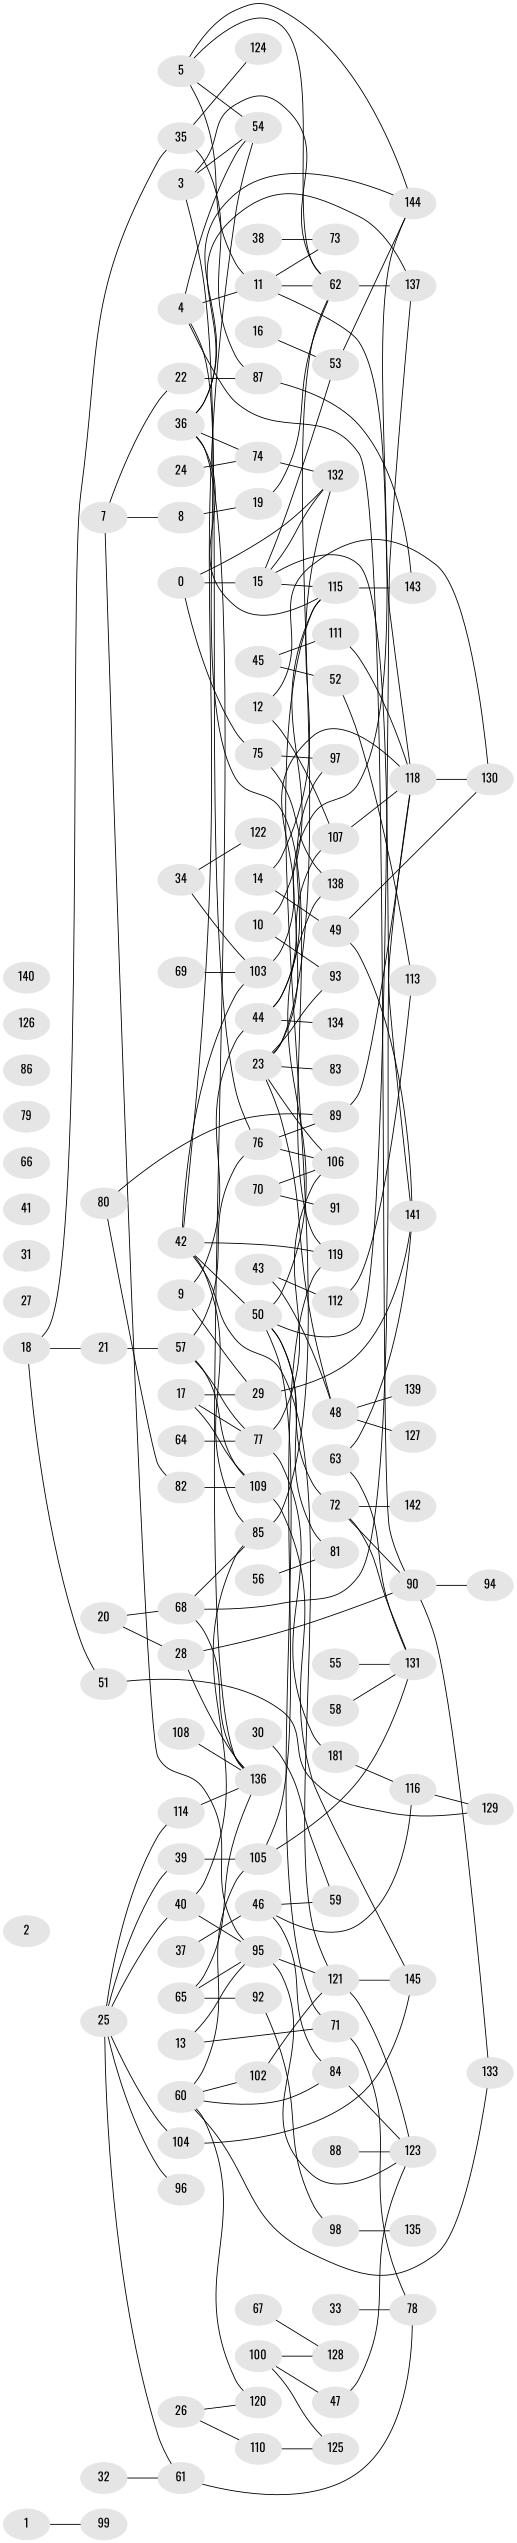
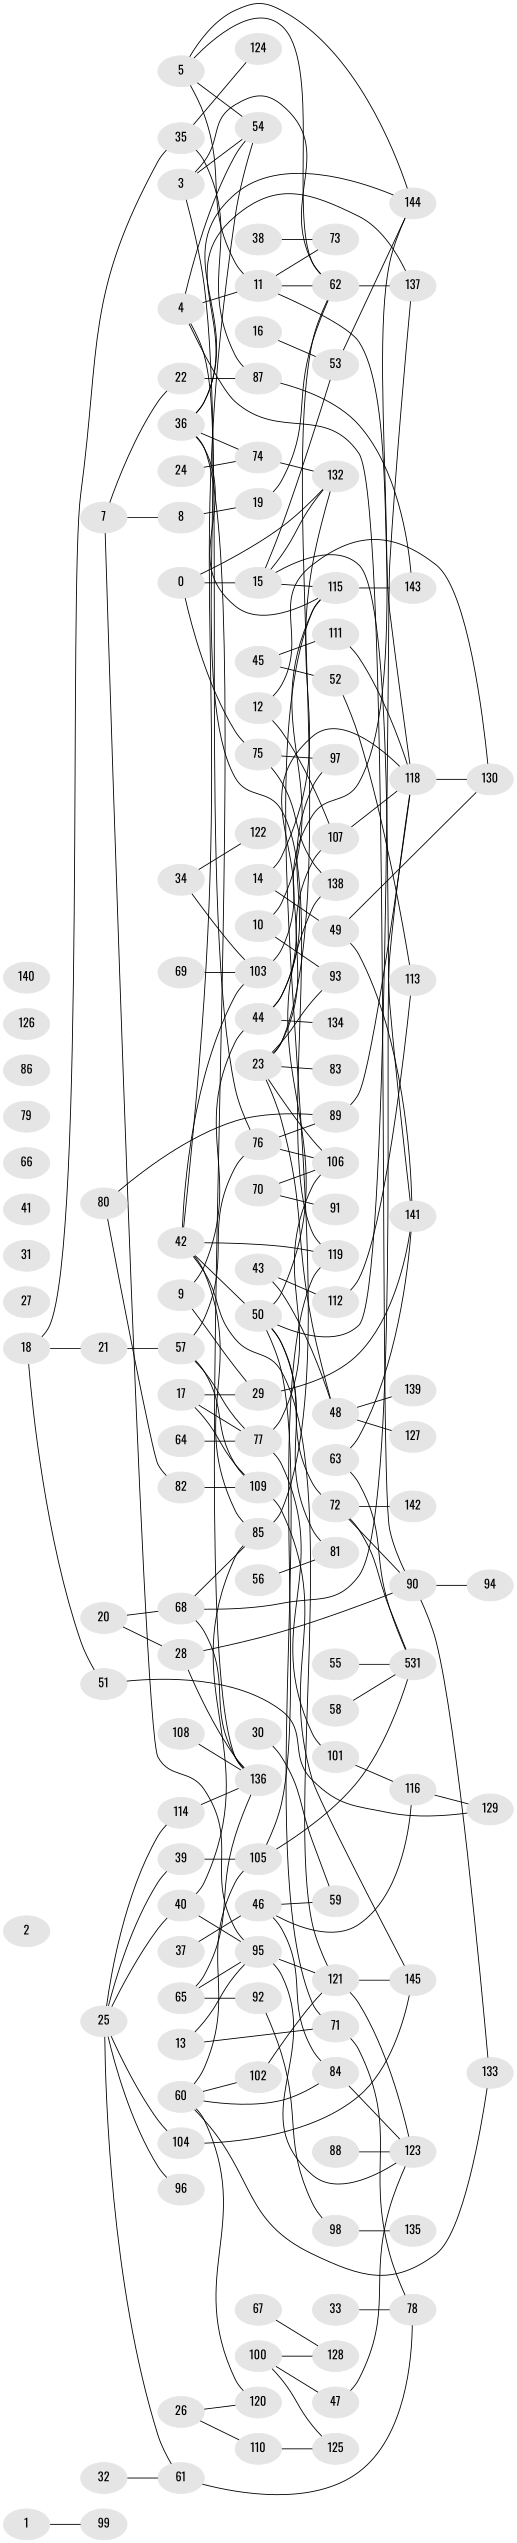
  graph {
    fontname=Oswald
    rankdir=LR
    node [color=gray90 fontname=Oswald style=filled]
    edge [fontname=Oswald]
    1
    99
    2
    3
    54
    62
    76
    137
    106
    89
    4
    11
    90
    119
    73
    118
    133
    94
    5
    144
    n21 [label=0]
    15
    75
    132
    115
    53
    141
    97
    138
    7
    8
    22
    95
    19
    87
    121
    123
    9
    29
    44
    134
    10
    93
    143
    130
    12
    107
    13
    71
    78
    14
    49
    16
    17
    77
    109
-   101 [label=181]
+   101
    145
    18
    21
    35
    51
    57
    124
    129
    20
    28
    68
    136
    85
    23
    48
    83
    127
    139
    24
    74
    25
    39
    40
    61
    96
    104
    114
    105
    26
    110
    120
    125
    27
    30
    59
    31
    32
    33
    34
    103
    122
    36
    37
    46
    84
    116
    38
-   131
+   131 [label=531]
    41
    42
    50
    72
    81
    43
    112
    113
    45
    52
    111
    47
    142
    55
    56
    58
    60
    102
    63
    64
    65
    92
    98
    66
    67
    128
    69
    70
    91
    79
    80
    82
    86
    88
    135
    100
    108
    126
    140
    1 -- 99
    3 -- 54
    3 -- 62
    3 -- 76
    62 -- 137
    76 -- 106
    76 -- 89
    89 -- 118
    4 -- 54
    4 -- 11
    4 -- 90
    4 -- 119
    11 -- 62
    11 -- 73
    11 -- 118
    90 -- 133
    90 -- 94
    118 -- 130
    5 -- 54
    5 -- 62
    5 -- 11
    5 -- 144
    n21 -- 15
    n21 -- 75
    n21 -- 132
    15 -- 132
    15 -- 115
    15 -- 53
    15 -- 141
    75 -- 97
    75 -- 138
    115 -- 143
    53 -- 144
    7 -- 8
    7 -- 22
    7 -- 95
    8 -- 19
    22 -- 87
    95 -- 121
    95 -- 123
    19 -- 62
    87 -- 143
    121 -- 123
    121 -- 145
    9 -- 29
    9 -- 44
    29 -- 141
    44 -- 144
    44 -- 97
    44 -- 134
    10 -- 115
    10 -- 93
    12 -- 130
    12 -- 107
    107 -- 118
    13 -- 95
    13 -- 71
    71 -- 78
    14 -- 132
    14 -- 49
    49 -- 141
    49 -- 130
    16 -- 53
    17 -- 29
    17 -- 77
    17 -- 109
    77 -- 106
    77 -- 101
    109 -- 145
    101 -- 116
    18 -- 21
    18 -- 35
    18 -- 51
    21 -- 57
    35 -- 87
    35 -- 124
    51 -- 129
    57 -- 76
    57 -- 77
    57 -- 109
    20 -- 28
    20 -- 68
    28 -- 90
    28 -- 136
    68 -- 118
    68 -- 136
    68 -- 85
    85 -- 115
    23 -- 62
    23 -- 106
    23 -- 93
    23 -- 107
    23 -- 48
    23 -- 83
    48 -- 127
    48 -- 139
    24 -- 74
    74 -- 132
    25 -- 39
    25 -- 40
    25 -- 61
    25 -- 96
    25 -- 104
    25 -- 114
    39 -- 105
    40 -- 95
    40 -- 85
    61 -- 78
    104 -- 145
    114 -- 136
    105 -- 119
    105 -- 131
    26 -- 110
    26 -- 120
    110 -- 125
    30 -- 59
    32 -- 61
    33 -- 78
    34 -- 103
    34 -- 122
    103 -- 118
    36 -- 137
    36 -- 144
    36 -- 115
    36 -- 136
    36 -- 74
    37 -- 46
    46 -- 59
    46 -- 84
    46 -- 116
    84 -- 123
    116 -- 129
    38 -- 73
    42 -- 54
    42 -- 119
    42 -- 121
    42 -- 85
    42 -- 103
    42 -- 50
    50 -- 137
    50 -- 138
    50 -- 71
    50 -- 72
    50 -- 81
    72 -- 90
    72 -- 131
    72 -- 142
    43 -- 48
    43 -- 112
    112 -- 113
    45 -- 52
    45 -- 111
    52 -- 113
    111 -- 118
    47 -- 123
    55 -- 131
    56 -- 81
    58 -- 131
    60 -- 133
    60 -- 105
    60 -- 120
    60 -- 84
    60 -- 102
    102 -- 121
    63 -- 141
    63 -- 131
    64 -- 77
    65 -- 95
    65 -- 136
    65 -- 92
    92 -- 98
    98 -- 135
    67 -- 128
    69 -- 103
    70 -- 106
    70 -- 91
    80 -- 89
    80 -- 82
    82 -- 109
    88 -- 123
    100 -- 125
    100 -- 47
    100 -- 128
    108 -- 136
  }
